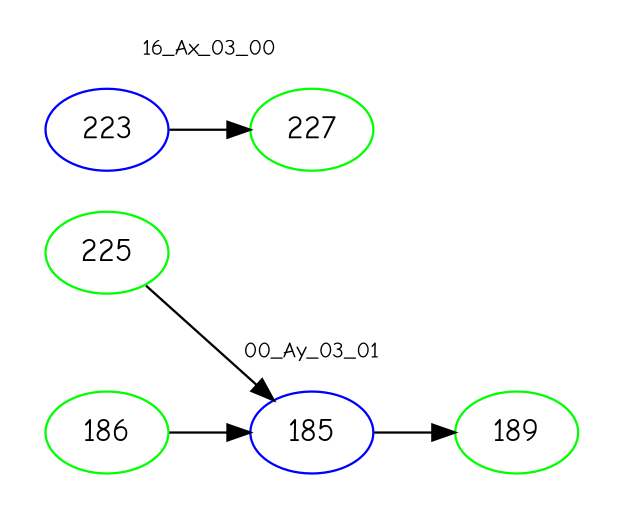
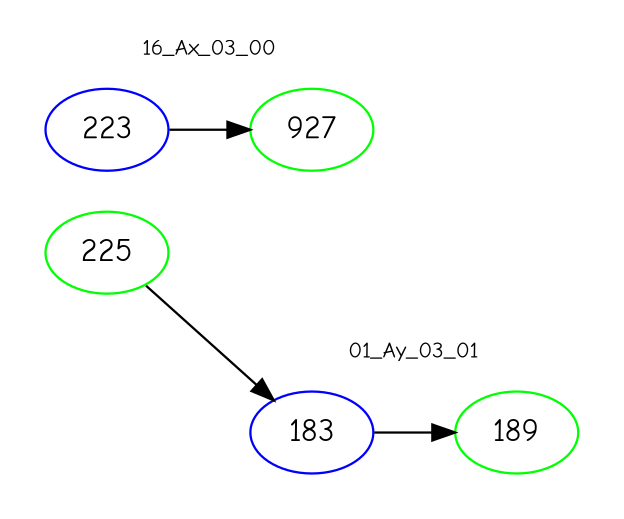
  digraph {
    fontname="Comic Neue"
    rankdir=LR
    node [color=green fontname="Comic Neue"]
    edge [color=black fontname="Comic Neue"]
    n1 [label=225]
    n2 [color=blue label=223]
-   n3 [label=227]
-   n4 [label=186]
-   n5 [color=blue label=185]
+   n3 [label=927]
+   n5 [color=blue label=183]
    n6 [label=189]
    subgraph cluster_1 {
      color=white
      fontsize=10
      label="16_Ax_03_00"
      n1
      n2
      n3
    }
    subgraph cluster_2 {
      color=white
      fontsize=10
-     label="00_Ay_03_01"
-     n4
+     label="01_Ay_03_01"
      n5
      n6
    }
    n1 -> n5
    n2 -> n3
-   n4 -> n5
    n5 -> n6
  }
